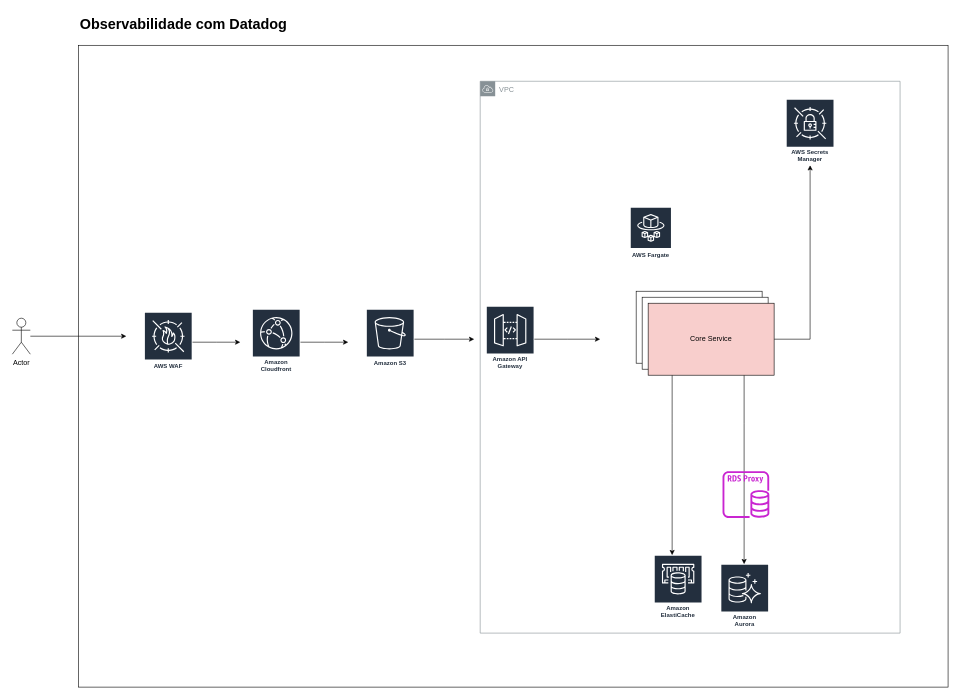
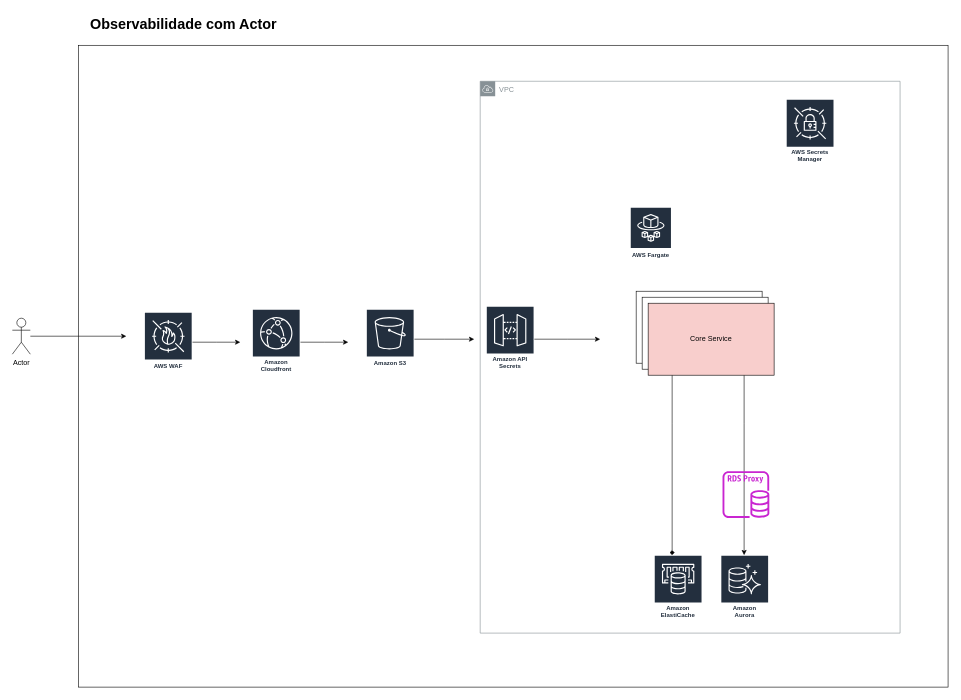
  <mxCell id="0" />
  <mxCell id="1" parent="0" />
  <mxCell id="2" value="" style="rounded=0;whiteSpace=wrap;html=1;" vertex="1" parent="1"><mxGeometry x="130" y="75" width="1450" height="1070" as="geometry" /></mxCell>
  <mxCell id="3" value="VPC" style="sketch=0;outlineConnect=0;gradientColor=none;html=1;whiteSpace=wrap;fontSize=12;fontStyle=0;shape=mxgraph.aws4.group;grIcon=mxgraph.aws4.group_vpc;strokeColor=#879196;fillColor=none;verticalAlign=top;align=left;spacingLeft=30;fontColor=#879196;dashed=0;" vertex="1" parent="1"><mxGeometry x="800" y="135" width="700" height="920" as="geometry" /></mxCell>
- <mxCell id="4" style="edgeStyle=orthogonalEdgeStyle;rounded=0;orthogonalLoop=1;jettySize=auto;html=1;" edge="1" parent="1" source="10" target="25"><mxGeometry relative="1" as="geometry" /></mxCell>
- <mxCell id="5" value="&lt;font style=&quot;font-size: 24px;&quot;&gt;Observabilidade com Datadog&lt;/font&gt;" style="text;html=1;align=center;verticalAlign=middle;resizable=0;points=[];autosize=1;strokeColor=none;fillColor=none;strokeWidth=3;fontStyle=1" vertex="1" parent="1"><mxGeometry x="130" y="20" width="350" height="40" as="geometry" /></mxCell>
+ <mxCell id="5" value="&lt;font style=&quot;font-size: 24px;&quot;&gt;Observabilidade com Actor&lt;/font&gt;" style="text;html=1;align=center;verticalAlign=middle;resizable=0;points=[];autosize=1;strokeColor=none;fillColor=none;strokeWidth=3;fontStyle=1" vertex="1" parent="1"><mxGeometry x="130" y="20" width="350" height="40" as="geometry" /></mxCell>
  <mxCell id="6" value="Clientes Core" style="rounded=0;whiteSpace=wrap;html=1;" vertex="1" parent="1"><mxGeometry x="1060" y="485" width="210" height="120" as="geometry" /></mxCell>
  <mxCell id="7" value="Clientes Core" style="rounded=0;whiteSpace=wrap;html=1;" vertex="1" parent="1"><mxGeometry x="1070" y="495" width="210" height="120" as="geometry" /></mxCell>
  <mxCell id="8" style="edgeStyle=orthogonalEdgeStyle;rounded=0;orthogonalLoop=1;jettySize=auto;html=1;" edge="1" parent="1" source="10" target="11"><mxGeometry relative="1" as="geometry"><Array as="points"><mxPoint x="1240" y="705" /><mxPoint x="1240" y="705" /></Array></mxGeometry></mxCell>
- <mxCell id="9" style="edgeStyle=orthogonalEdgeStyle;rounded=0;orthogonalLoop=1;jettySize=auto;html=1;" edge="1" parent="1" source="10" target="24"><mxGeometry relative="1" as="geometry"><Array as="points"><mxPoint x="1120" y="705" /><mxPoint x="1120" y="705" /></Array></mxGeometry></mxCell>
+ <mxCell id="9" style="edgeStyle=orthogonalEdgeStyle;rounded=0;orthogonalLoop=1;jettySize=auto;html=1;endArrow=diamond;" edge="1" parent="1" source="10" target="24"><mxGeometry relative="1" as="geometry"><Array as="points"><mxPoint x="1120" y="705" /><mxPoint x="1120" y="705" /></Array></mxGeometry></mxCell>
  <mxCell id="10" value="Core Service" style="rounded=0;whiteSpace=wrap;html=1;fillColor=#f8cecc;" vertex="1" parent="1"><mxGeometry x="1080" y="505" width="210" height="120" as="geometry" /></mxCell>
- <mxCell id="11" value="Amazon&#10;Aurora" style="sketch=0;outlineConnect=0;fontColor=#232F3E;gradientColor=none;strokeColor=#ffffff;fillColor=#232F3E;dashed=0;verticalLabelPosition=middle;verticalAlign=bottom;align=center;html=1;whiteSpace=wrap;fontSize=10;fontStyle=1;spacing=3;shape=mxgraph.aws4.productIcon;prIcon=mxgraph.aws4.aurora;" vertex="1" parent="1"><mxGeometry x="1201" y="940" width="80" height="110" as="geometry" /></mxCell>
+ <mxCell id="11" value="Amazon&#10;Aurora" style="sketch=0;outlineConnect=0;fontColor=#232F3E;gradientColor=none;strokeColor=#ffffff;fillColor=#232F3E;dashed=0;verticalLabelPosition=middle;verticalAlign=bottom;align=center;html=1;whiteSpace=wrap;fontSize=10;fontStyle=1;spacing=3;shape=mxgraph.aws4.productIcon;prIcon=mxgraph.aws4.aurora;" vertex="1" parent="1"><mxGeometry x="1201" y="925" width="80" height="110" as="geometry" /></mxCell>
  <mxCell id="12" value="AWS Fargate" style="sketch=0;outlineConnect=0;fontColor=#232F3E;gradientColor=none;strokeColor=#ffffff;fillColor=#232F3E;dashed=0;verticalLabelPosition=middle;verticalAlign=bottom;align=center;html=1;whiteSpace=wrap;fontSize=10;fontStyle=1;spacing=3;shape=mxgraph.aws4.productIcon;prIcon=mxgraph.aws4.fargate;" vertex="1" parent="1"><mxGeometry x="1050" y="345" width="69" height="90" as="geometry" /></mxCell>
  <mxCell id="13" style="edgeStyle=orthogonalEdgeStyle;rounded=0;orthogonalLoop=1;jettySize=auto;html=1;" edge="1" parent="1" source="14"><mxGeometry relative="1" as="geometry"><mxPoint x="210" y="560" as="targetPoint" /></mxGeometry></mxCell>
  <mxCell id="14" value="Actor" style="shape=umlActor;verticalLabelPosition=bottom;verticalAlign=top;html=1;outlineConnect=0;" vertex="1" parent="1"><mxGeometry x="20" y="530" width="30" height="60" as="geometry" /></mxCell>
  <mxCell id="15" style="edgeStyle=orthogonalEdgeStyle;rounded=0;orthogonalLoop=1;jettySize=auto;html=1;" edge="1" parent="1" source="16"><mxGeometry relative="1" as="geometry"><mxPoint x="400" y="570" as="targetPoint" /></mxGeometry></mxCell>
  <mxCell id="16" value="AWS WAF" style="sketch=0;outlineConnect=0;fontColor=#232F3E;gradientColor=none;strokeColor=#ffffff;fillColor=#232F3E;dashed=0;verticalLabelPosition=middle;verticalAlign=bottom;align=center;html=1;whiteSpace=wrap;fontSize=10;fontStyle=1;spacing=3;shape=mxgraph.aws4.productIcon;prIcon=mxgraph.aws4.waf;" vertex="1" parent="1"><mxGeometry x="240" y="520" width="80" height="100" as="geometry" /></mxCell>
  <mxCell id="17" style="edgeStyle=orthogonalEdgeStyle;rounded=0;orthogonalLoop=1;jettySize=auto;html=1;" edge="1" parent="1" source="18"><mxGeometry relative="1" as="geometry"><mxPoint x="580" y="570" as="targetPoint" /></mxGeometry></mxCell>
  <mxCell id="18" value="Amazon Cloudfront" style="sketch=0;outlineConnect=0;fontColor=#232F3E;gradientColor=none;strokeColor=#ffffff;fillColor=#232F3E;dashed=0;verticalLabelPosition=middle;verticalAlign=bottom;align=center;html=1;whiteSpace=wrap;fontSize=10;fontStyle=1;spacing=3;shape=mxgraph.aws4.productIcon;prIcon=mxgraph.aws4.cloudfront;" vertex="1" parent="1"><mxGeometry x="420" y="515" width="80" height="110" as="geometry" /></mxCell>
  <mxCell id="19" style="edgeStyle=orthogonalEdgeStyle;rounded=0;orthogonalLoop=1;jettySize=auto;html=1;" edge="1" parent="1" source="20"><mxGeometry relative="1" as="geometry"><mxPoint y="565" as="targetPoint" x="790" /></mxGeometry></mxCell>
  <mxCell id="20" value="Amazon S3" style="sketch=0;outlineConnect=0;fontColor=#232F3E;gradientColor=none;strokeColor=#ffffff;fillColor=#232F3E;dashed=0;verticalLabelPosition=middle;verticalAlign=bottom;align=center;html=1;whiteSpace=wrap;fontSize=10;fontStyle=1;spacing=3;shape=mxgraph.aws4.productIcon;prIcon=mxgraph.aws4.s3;" vertex="1" parent="1"><mxGeometry x="610" y="515" width="80" height="100" as="geometry" /></mxCell>
  <mxCell id="21" style="edgeStyle=orthogonalEdgeStyle;rounded=0;orthogonalLoop=1;jettySize=auto;html=1;" edge="1" parent="1" source="22"><mxGeometry relative="1" as="geometry"><mxPoint x="1000" y="565" as="targetPoint" /></mxGeometry></mxCell>
- <mxCell id="22" value="Amazon API Gateway" style="sketch=0;outlineConnect=0;fontColor=#232F3E;gradientColor=none;strokeColor=#ffffff;fillColor=#232F3E;dashed=0;verticalLabelPosition=middle;verticalAlign=bottom;align=center;html=1;whiteSpace=wrap;fontSize=10;fontStyle=1;spacing=3;shape=mxgraph.aws4.productIcon;prIcon=mxgraph.aws4.api_gateway;" vertex="1" parent="1"><mxGeometry x="810" y="510" width="80" height="110" as="geometry" /></mxCell>
+ <mxCell id="22" value="Amazon API Secrets" style="sketch=0;outlineConnect=0;fontColor=#232F3E;gradientColor=none;strokeColor=#ffffff;fillColor=#232F3E;dashed=0;verticalLabelPosition=middle;verticalAlign=bottom;align=center;html=1;whiteSpace=wrap;fontSize=10;fontStyle=1;spacing=3;shape=mxgraph.aws4.productIcon;prIcon=mxgraph.aws4.api_gateway;" vertex="1" parent="1"><mxGeometry x="810" y="510" width="80" height="110" as="geometry" /></mxCell>
  <mxCell id="23" value="" style="sketch=0;outlineConnect=0;fontColor=#232F3E;gradientColor=none;fillColor=#C925D1;strokeColor=none;dashed=0;verticalLabelPosition=bottom;verticalAlign=top;align=center;html=1;fontSize=12;fontStyle=0;aspect=fixed;pointerEvents=1;shape=mxgraph.aws4.rds_proxy;" vertex="1" parent="1"><mxGeometry x="1204" y="785" width="78" height="78" as="geometry" /></mxCell>
  <mxCell id="24" value="Amazon ElastiCache" style="sketch=0;outlineConnect=0;fontColor=#232F3E;gradientColor=none;strokeColor=#ffffff;fillColor=#232F3E;dashed=0;verticalLabelPosition=middle;verticalAlign=bottom;align=center;html=1;whiteSpace=wrap;fontSize=10;fontStyle=1;spacing=3;shape=mxgraph.aws4.productIcon;prIcon=mxgraph.aws4.elasticache;" vertex="1" parent="1"><mxGeometry x="1090" y="925" width="80" height="110" as="geometry" /></mxCell>
  <mxCell id="25" value="AWS Secrets Manager" style="sketch=0;outlineConnect=0;fontColor=#232F3E;gradientColor=none;strokeColor=#ffffff;fillColor=#232F3E;dashed=0;verticalLabelPosition=middle;verticalAlign=bottom;align=center;html=1;whiteSpace=wrap;fontSize=10;fontStyle=1;spacing=3;shape=mxgraph.aws4.productIcon;prIcon=mxgraph.aws4.secrets_manager;" vertex="1" parent="1"><mxGeometry x="1310" y="165" width="80" height="110" as="geometry" /></mxCell>
  <mxCell id="26" value="" style="shape=image;html=1;verticalAlign=top;verticalLabelPosition=bottom;labelBackgroundColor=#ffffff;imageAspect=0;aspect=fixed;image=https://icons.diagrams.net/icon-cache1/Boxicons_Logos-2642/bxl-docker-1377.svg" vertex="1" parent="1"><mxGeometry x="1080" y="625" width="24" height="24" as="geometry" /></mxCell>
